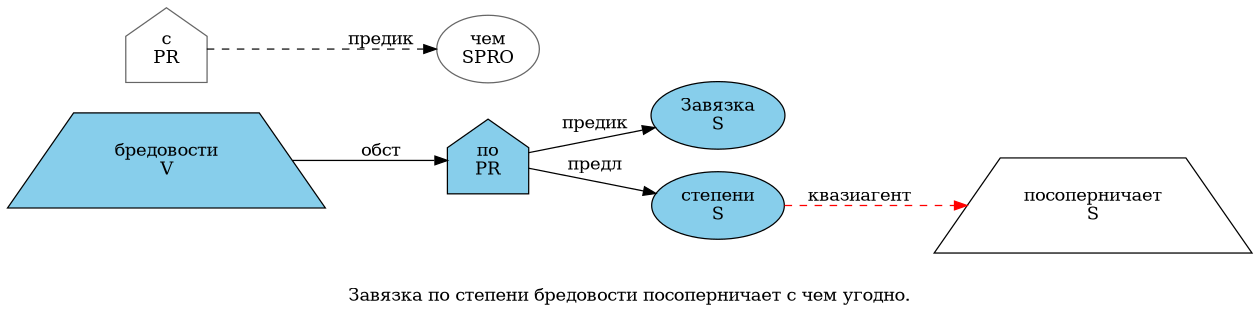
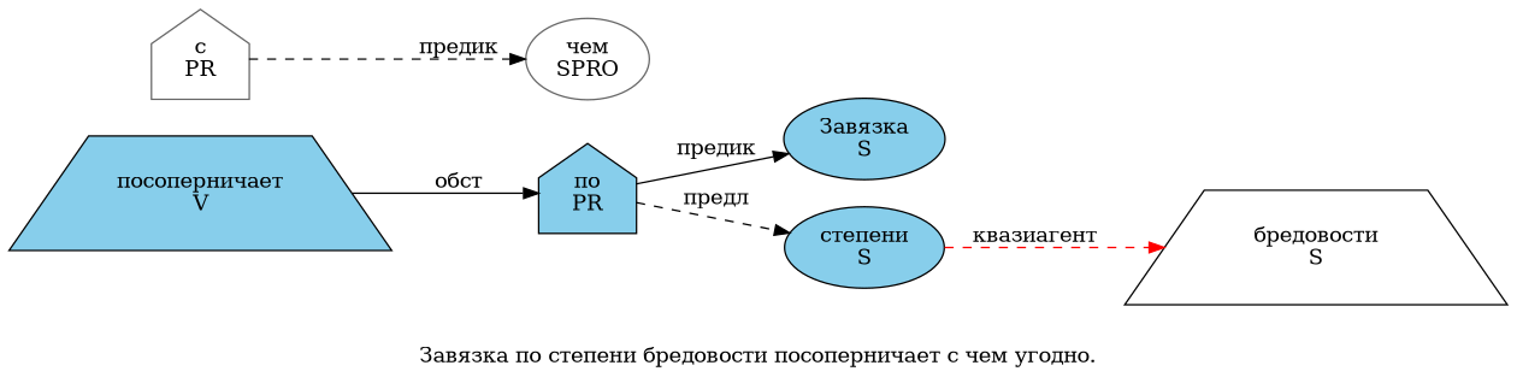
  digraph {
    label="Завязка по степени бредовости посоперничает с чем угодно."
    rankdir=LR
    node [color=black fillcolor=skyblue penwidth=1 shape=ellipse style=filled]
    edge [color=black style=dashed]
    n1 [label="Завязка\nS"]
    n2 [label="по\nPR" shape=house]
    n3 [label="степени\nS"]
-   n4 [fillcolor=white label="посоперничает\nS" shape=trapezium]
-   n5 [label="бредовости\nV" shape=trapezium]
+   n4 [fillcolor=white label="бредовости\nS" shape=trapezium]
+   n5 [label="посоперничает\nV" shape=trapezium]
    n6 [color=gray40 fillcolor=white label="с\nPR" shape=house]
    n7 [color=gray40 fillcolor=white label="чем\nSPRO"]
    n2 -> n1 [label="предик" style=solid]
-   n2 -> n3 [label="предл" style=solid]
+   n2 -> n3 [label="предл"]
    n3 -> n4 [color=red label="квазиагент"]
    n5 -> n2 [label="обст" style=solid]
    n6 -> n7 [label="предик"]
  }
